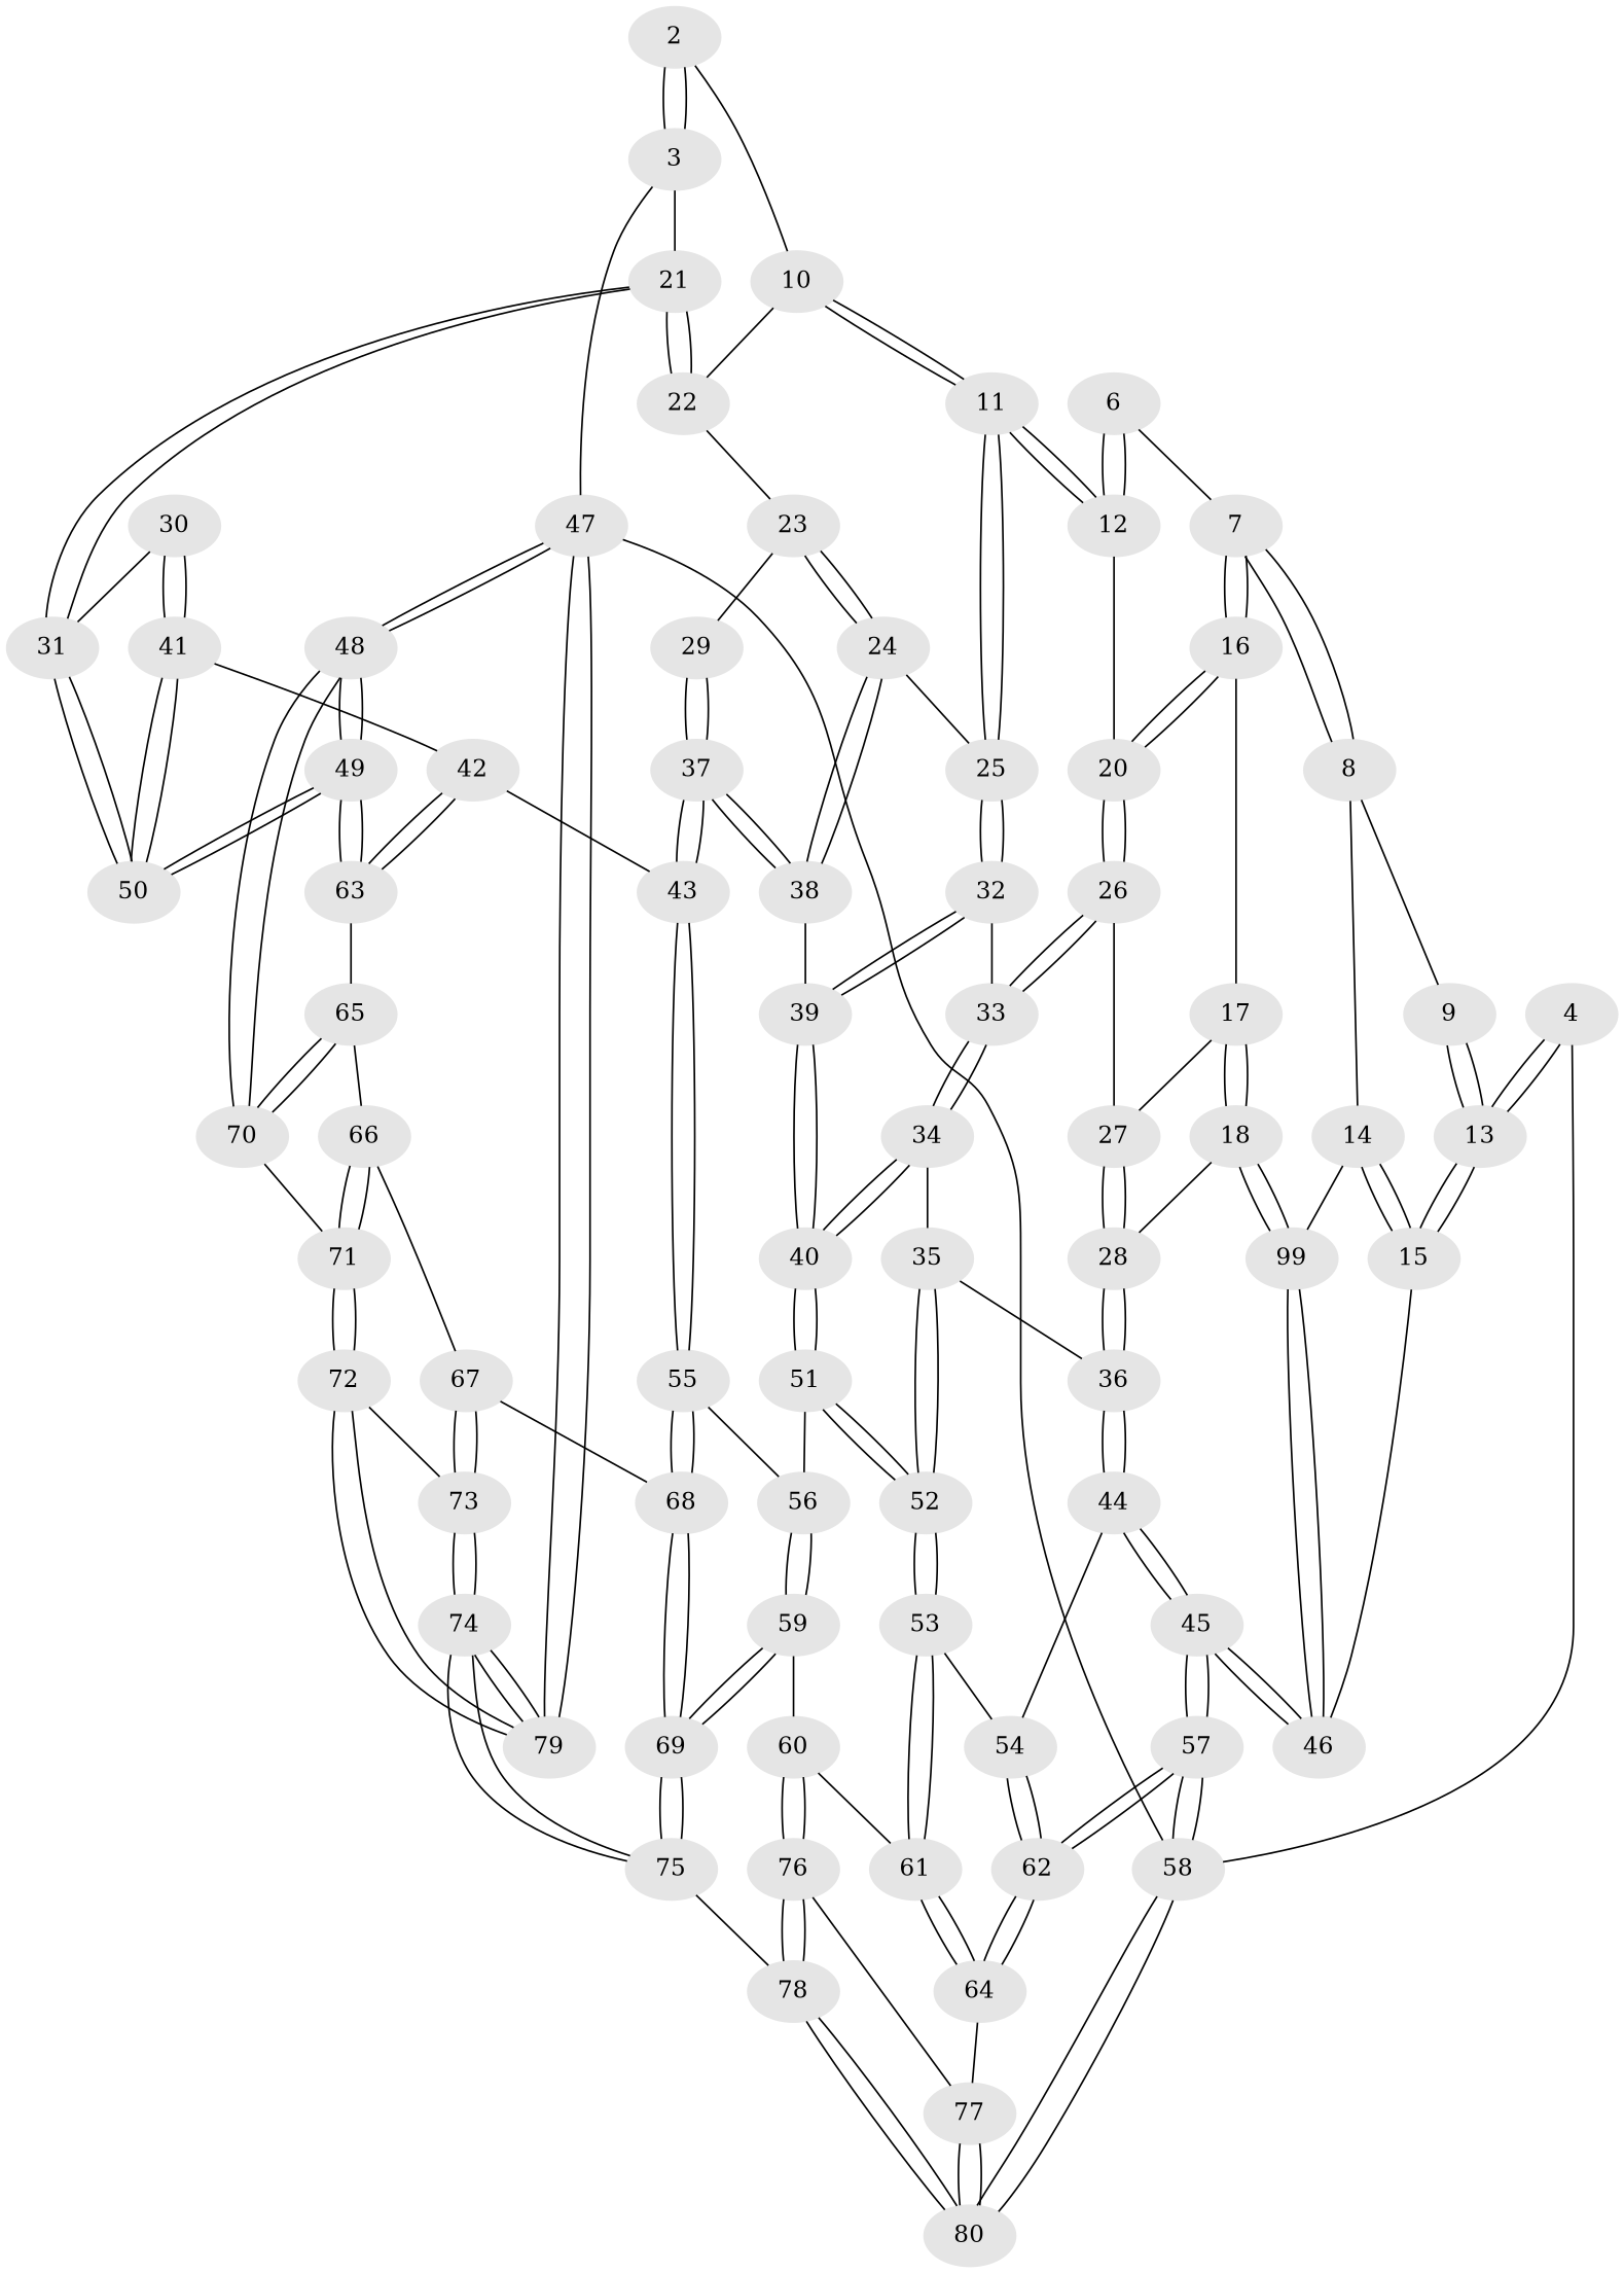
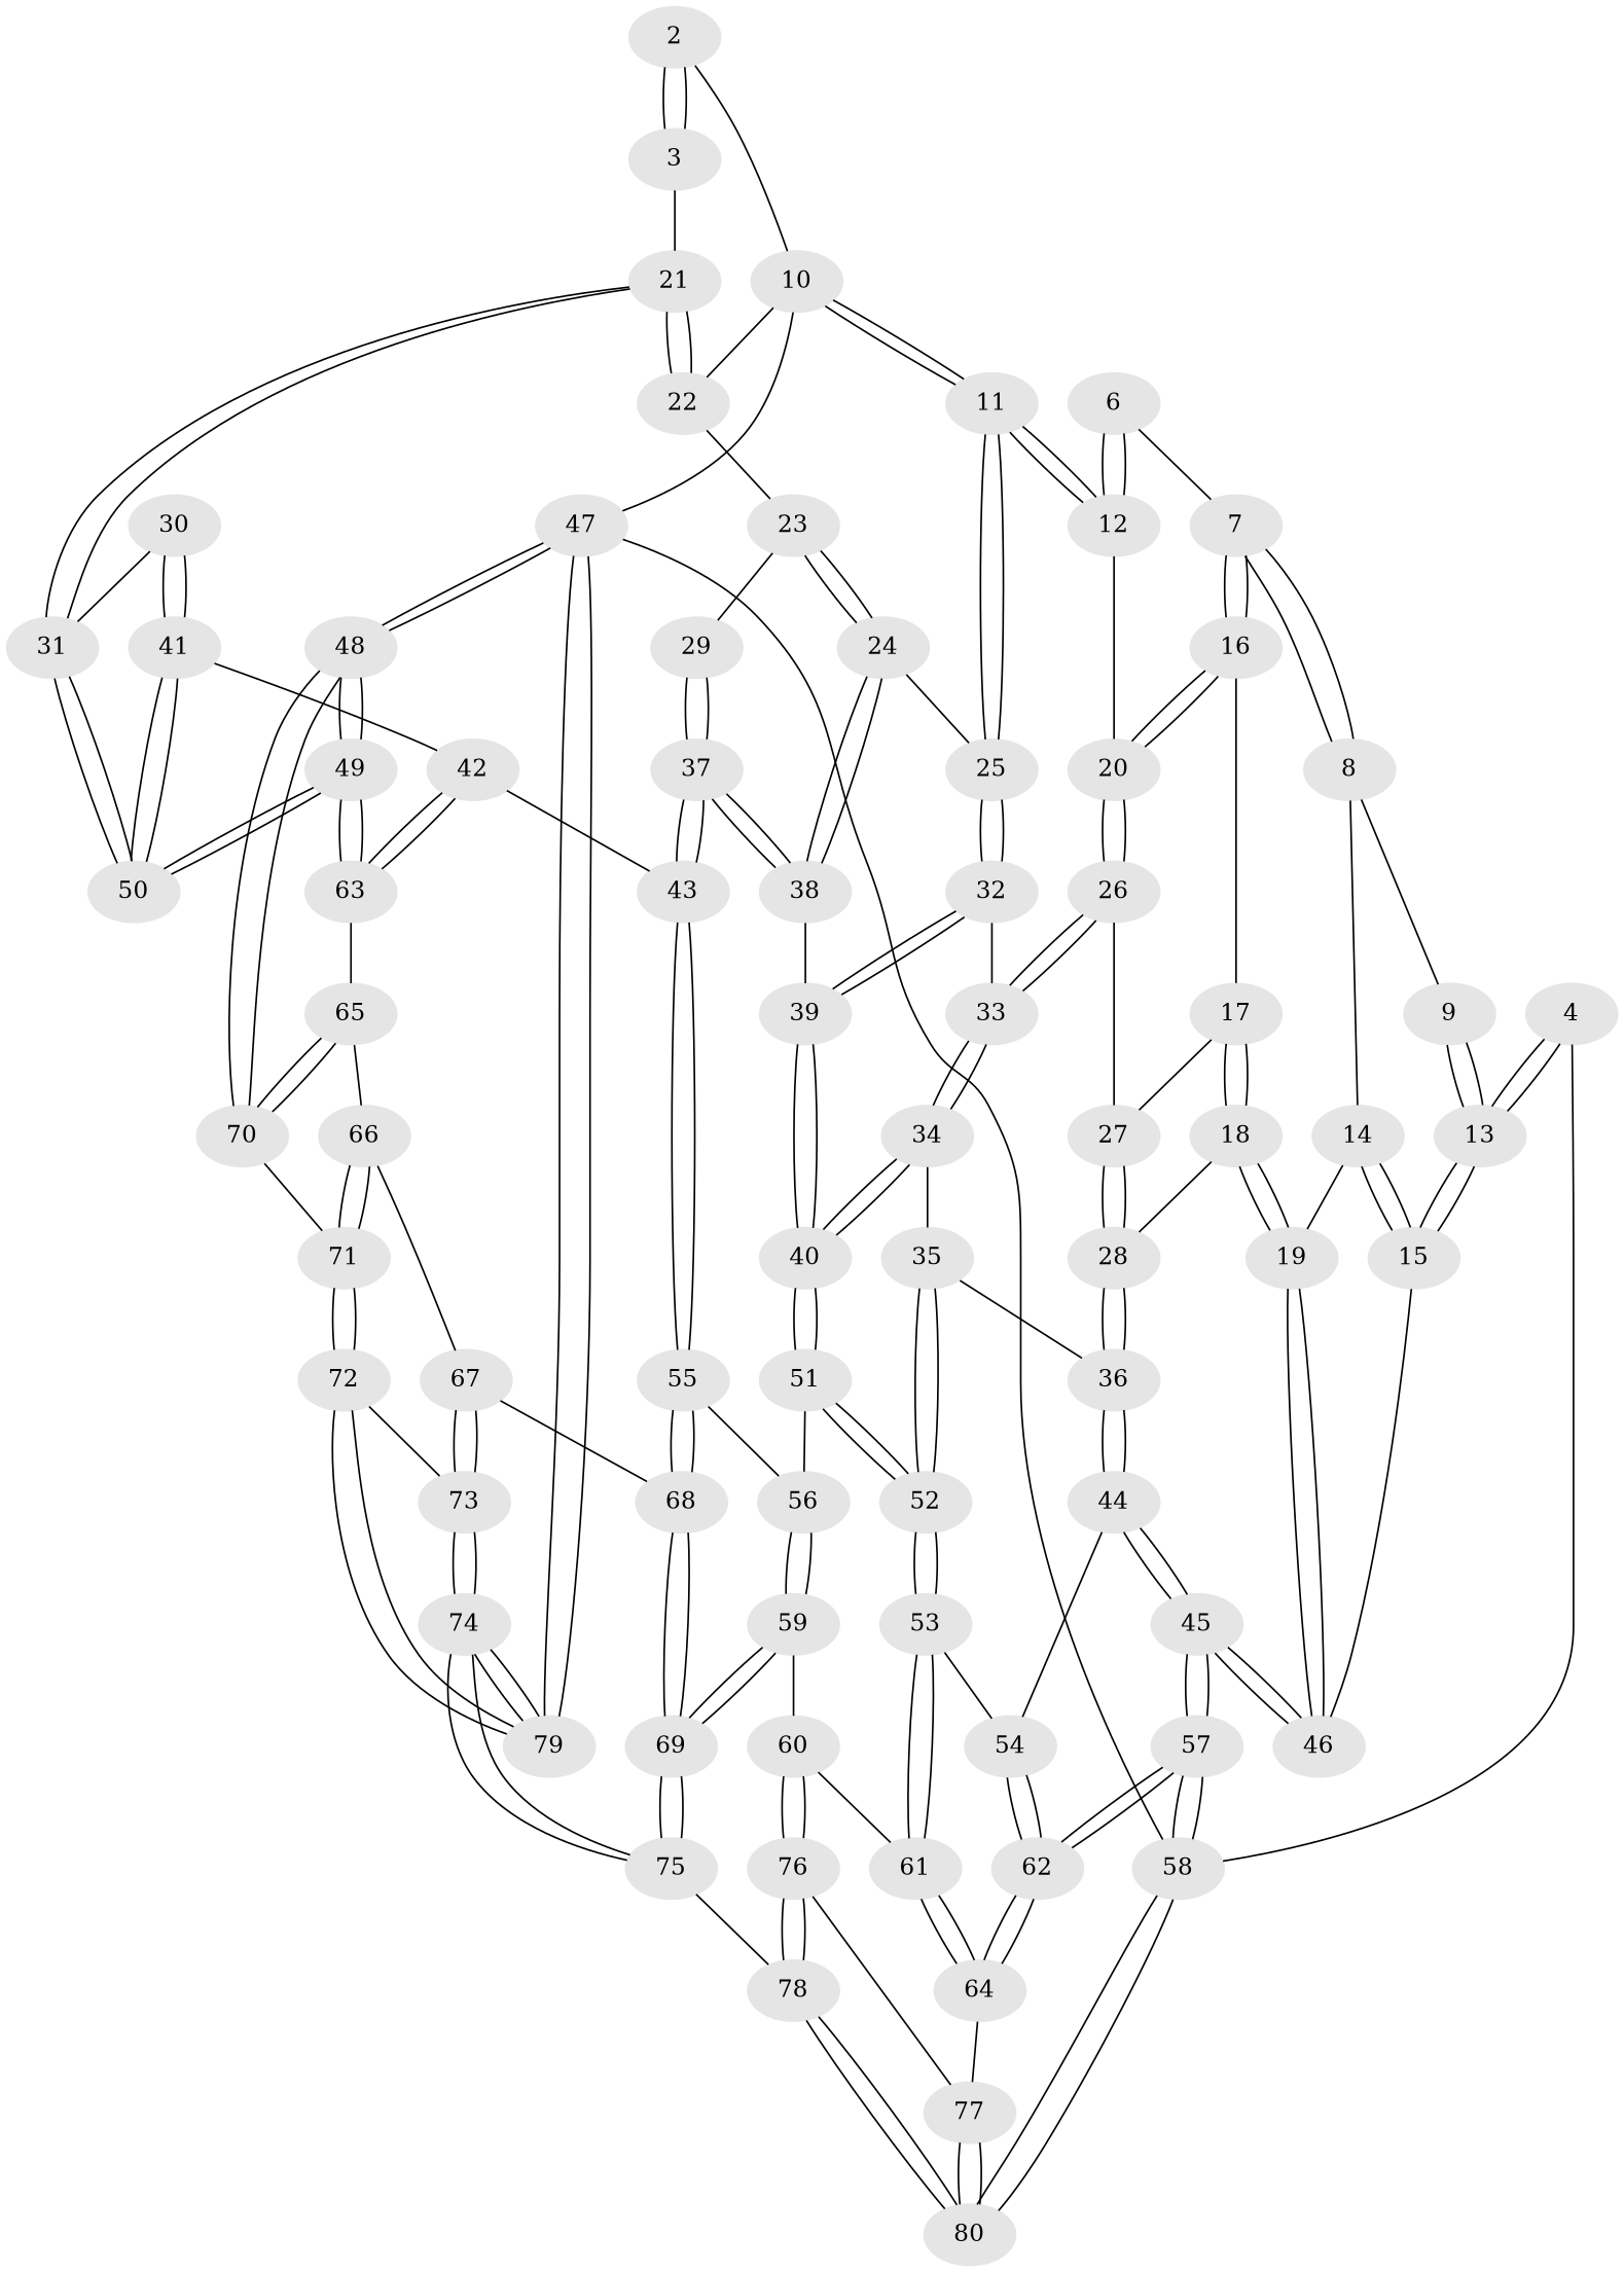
  graph {
    node [color=gray90 style=filled]
    2
    3
    10
    6
    7
    12
    21
    47
    11
    22
    4
    13
    58
    31
    48
    79
    15
    80
    9
    8
    16
    20
    14
    17
-   19 [label=99]
+   19
    25
    23
    32
    26
    46
    18
    27
    28
    36
    33
    50
    24
    29
    38
    37
    39
    34
    44
    30
    41
    43
    42
    40
    35
    52
    51
    53
    45
    54
    55
    56
    63
    65
    68
    57
    62
    49
    70
    71
    59
    61
    64
    69
    60
    76
    75
    77
    78
    66
    67
    73
    72
    74
    2 -- 3
    2 -- 3
    2 -- 10
    3 -- 21
-   3 -- 47
+   10 -- 47
    10 -- 11
    10 -- 11
    10 -- 22
    6 -- 7
    6 -- 12
    6 -- 12
    7 -- 8
    7 -- 8
    7 -- 16
    7 -- 16
    12 -- 20
    21 -- 22
    21 -- 22
    21 -- 31
    21 -- 31
    47 -- 58
    47 -- 48
    47 -- 48
    47 -- 79
    47 -- 79
    11 -- 12
    11 -- 12
    11 -- 25
    11 -- 25
    22 -- 23
    4 -- 13
    4 -- 13
    4 -- 58
    13 -- 15
    13 -- 15
    58 -- 80
    58 -- 80
    31 -- 50
    31 -- 50
    48 -- 49
    48 -- 49
    48 -- 70
    48 -- 70
    15 -- 46
    9 -- 13
    9 -- 13
    8 -- 9
    8 -- 14
    16 -- 20
    16 -- 20
    16 -- 17
    20 -- 26
    20 -- 26
    14 -- 15
    14 -- 15
    14 -- 19
    17 -- 18
    17 -- 18
    17 -- 27
    19 -- 46
    19 -- 46
    25 -- 32
    25 -- 32
    23 -- 24
    23 -- 24
    23 -- 29
    32 -- 33
    32 -- 39
    32 -- 39
    26 -- 27
    26 -- 33
    26 -- 33
    18 -- 19
    18 -- 19
    18 -- 28
    27 -- 28
    27 -- 28
    28 -- 36
    28 -- 36
    36 -- 44
    36 -- 44
    33 -- 34
    33 -- 34
    24 -- 25
    24 -- 38
    24 -- 38
    29 -- 37
    29 -- 37
    38 -- 39
    37 -- 38
    37 -- 38
    37 -- 43
    37 -- 43
    39 -- 40
    39 -- 40
    34 -- 40
    34 -- 40
    34 -- 35
    44 -- 45
    44 -- 45
    44 -- 54
    30 -- 31
    30 -- 41
    30 -- 41
    41 -- 50
    41 -- 50
    41 -- 42
    43 -- 55
    43 -- 55
    42 -- 43
    42 -- 63
    42 -- 63
    40 -- 51
    40 -- 51
    35 -- 36
    35 -- 52
    35 -- 52
    52 -- 53
    52 -- 53
    51 -- 52
    51 -- 52
    51 -- 56
    53 -- 54
    53 -- 61
    53 -- 61
    45 -- 46
    45 -- 46
    45 -- 57
    45 -- 57
    54 -- 62
    54 -- 62
    55 -- 56
    55 -- 68
    55 -- 68
    56 -- 59
    56 -- 59
    63 -- 65
    65 -- 70
    65 -- 70
    65 -- 66
    68 -- 69
    68 -- 69
    57 -- 58
    57 -- 58
    57 -- 62
    57 -- 62
    62 -- 64
    62 -- 64
    49 -- 50
    49 -- 50
    49 -- 63
    49 -- 63
    70 -- 71
    71 -- 72
    71 -- 72
    59 -- 69
    59 -- 69
    59 -- 60
    61 -- 64
    61 -- 64
    64 -- 77
    69 -- 75
    69 -- 75
    60 -- 61
    60 -- 76
    60 -- 76
    76 -- 77
    76 -- 78
    76 -- 78
    75 -- 78
    77 -- 80
    77 -- 80
    78 -- 80
    78 -- 80
    66 -- 71
    66 -- 71
    66 -- 67
    67 -- 68
    67 -- 73
    67 -- 73
    73 -- 74
    73 -- 74
    72 -- 79
    72 -- 79
    72 -- 73
    74 -- 79
    74 -- 79
    74 -- 75
    74 -- 75
  }
